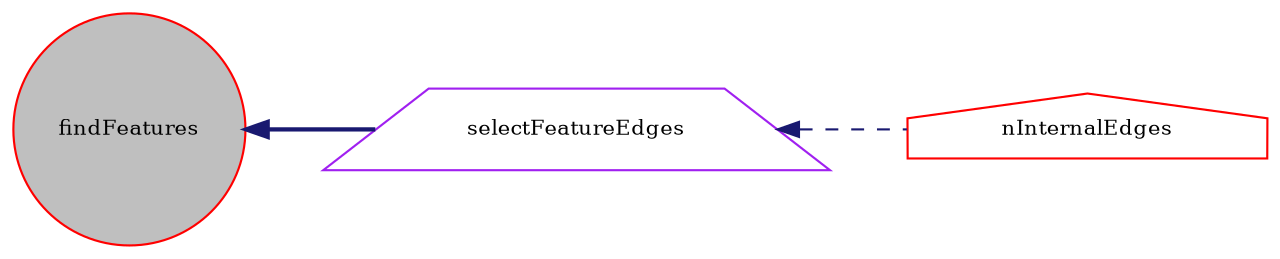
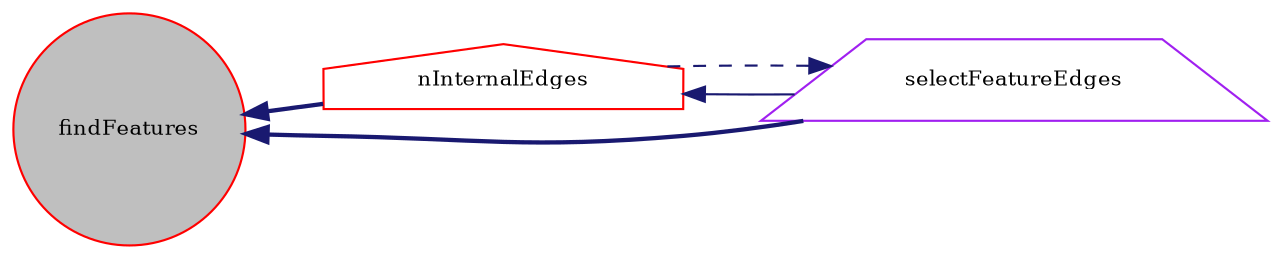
  digraph {
    fontname="DejaVu Serif"
    rankdir=LR
    node [color=red fontname="DejaVu Serif" fontsize=10]
    edge [color=midnightblue dir=back fontname="DejaVu Serif" fontsize=10 labelfontname=Helvetica labelfontsize=10 style=bold]
    n1 [fillcolor=grey75 fontcolor=black height=0.2 label=findFeatures shape=circle style=filled width=0.4]
    n2 [height=0.2 label=nInternalEdges shape=house width=0.4]
    n3 [color=purple height=0.2 label=selectFeatureEdges shape=trapezium width=0.4]
+   n1 -> n2
    n1 -> n3
+   n2 -> n3 [style=solid]
    n3 -> n2 [style=dashed]
  }
